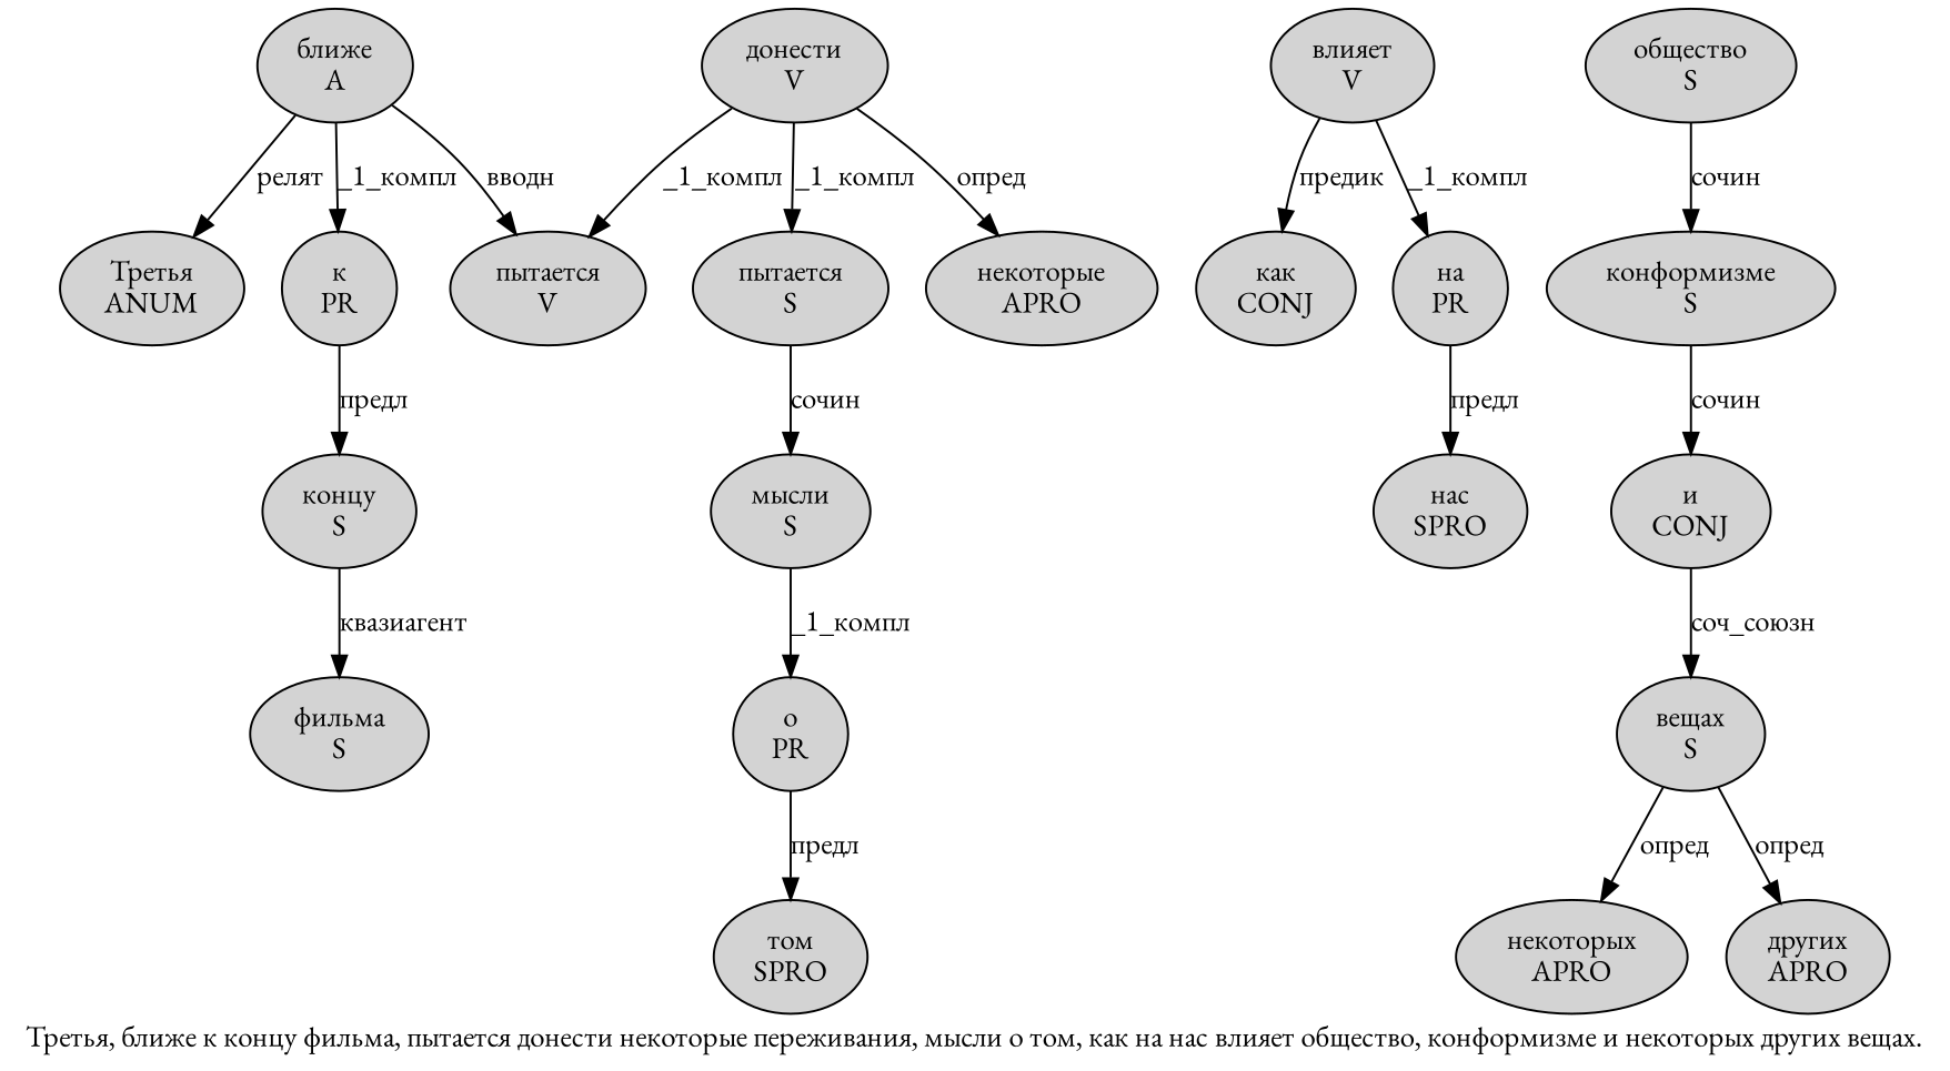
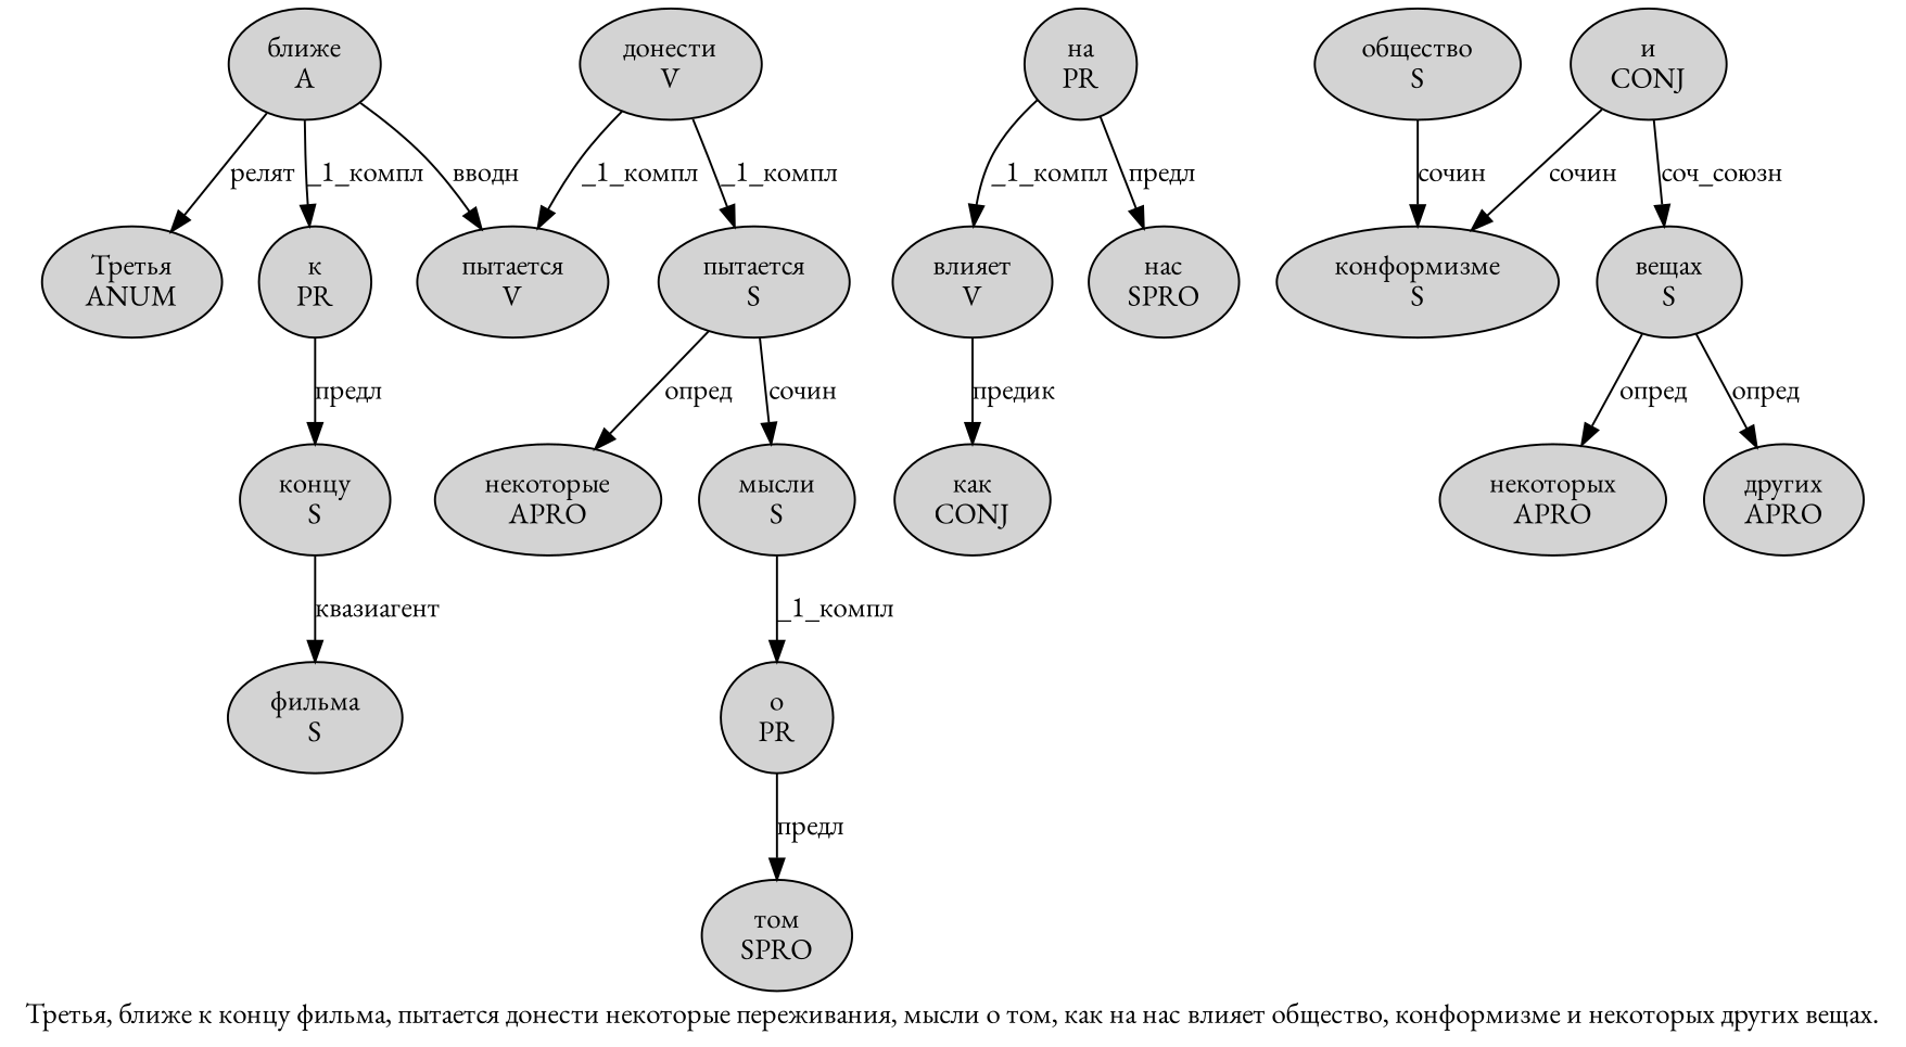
  digraph {
    fontname="EB Garamond"
    label="Третья, ближе к концу фильма, пытается донести некоторые переживания, мысли о том, как на нас влияет общество, конформизме и некоторых других вещах."
    node [fillcolor=lightgray fontname="EB Garamond" penwidth=1 shape=ellipse style=filled]
    edge [fontname="EB Garamond"]
    n1 [label="Третья\nANUM"]
    n2 [label="ближе\nA"]
    n3 [label="к\nPR"]
    n4 [label="пытается\nV"]
    n5 [label="концу\nS"]
    n6 [label="фильма\nS"]
    n7 [label="донести\nV"]
    n8 [label="пытается\nS"]
    n9 [label="некоторые\nAPRO"]
    n10 [label="мысли\nS"]
    n11 [label="о\nPR"]
    n12 [label="том\nSPRO"]
    n13 [label="влияет\nV"]
    n14 [label="как\nCONJ"]
    n15 [label="на\nPR"]
    n16 [label="нас\nSPRO"]
    n17 [label="общество\nS"]
    n18 [label="конформизме\nS"]
    n19 [label="и\nCONJ"]
    n20 [label="вещах\nS"]
    n21 [label="некоторых\nAPRO"]
    n22 [label="других\nAPRO"]
    n2 -> n1 [label="релят"]
    n2 -> n3 [label="_1_компл"]
    n2 -> n4 [label="вводн"]
    n3 -> n5 [label="предл"]
    n5 -> n6 [label="квазиагент"]
    n7 -> n4 [label="_1_компл"]
    n7 -> n8 [label="_1_компл"]
-   n7 -> n9 [label="опред"]
+   n8 -> n9 [label="опред"]
    n8 -> n10 [label="сочин"]
    n10 -> n11 [label="_1_компл"]
    n11 -> n12 [label="предл"]
    n13 -> n14 [label="предик"]
-   n13 -> n15 [label="_1_компл"]
+   n15 -> n13 [label="_1_компл"]
    n15 -> n16 [label="предл"]
    n17 -> n18 [label="сочин"]
-   n18 -> n19 [label="сочин"]
+   n19 -> n18 [label="сочин"]
    n19 -> n20 [label="соч_союзн"]
    n20 -> n21 [label="опред"]
    n20 -> n22 [label="опред"]
  }
